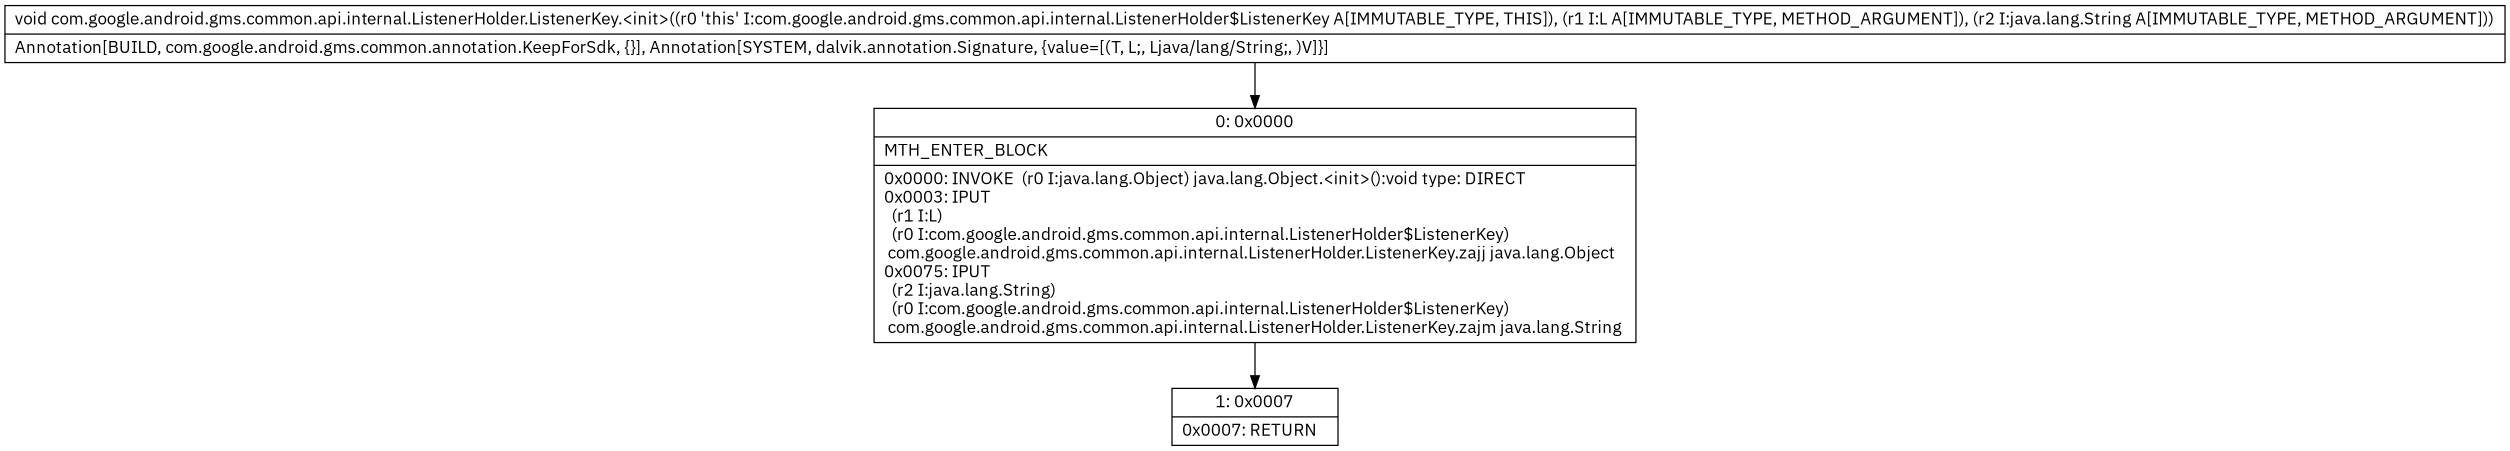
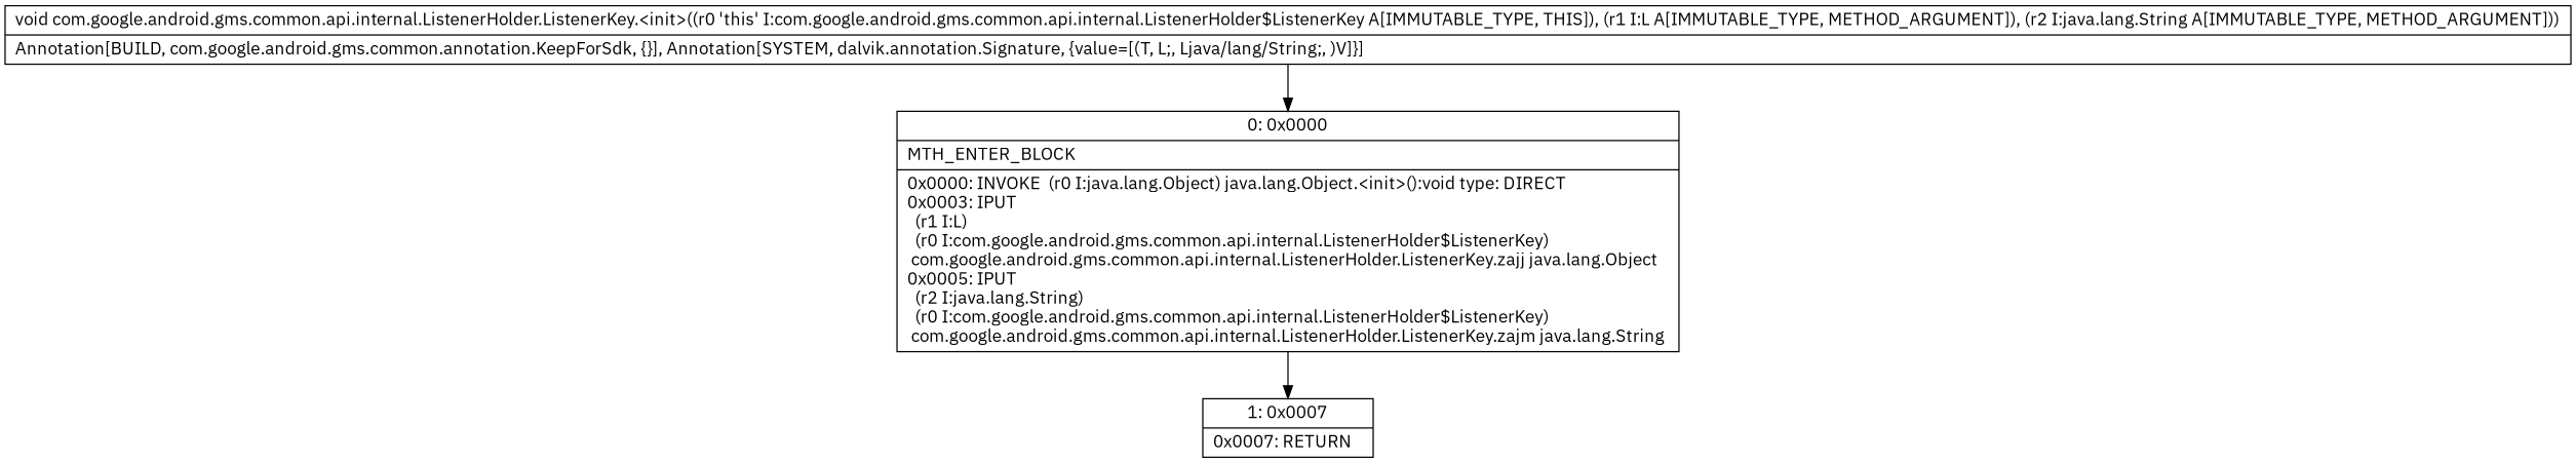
  digraph {
    fontname="IBM Plex Sans"
    node [shape=record fontname="IBM Plex Sans"]
    edge [fontname="IBM Plex Sans"]
-   n1 [label="{0\:\ 0x0000|MTH_ENTER_BLOCK\l|0x0000: INVOKE  (r0 I:java.lang.Object) java.lang.Object.\<init\>():void type: DIRECT \l0x0003: IPUT  \l  (r1 I:L)\l  (r0 I:com.google.android.gms.common.api.internal.ListenerHolder$ListenerKey)\l com.google.android.gms.common.api.internal.ListenerHolder.ListenerKey.zajj java.lang.Object \l0x0075: IPUT  \l  (r2 I:java.lang.String)\l  (r0 I:com.google.android.gms.common.api.internal.ListenerHolder$ListenerKey)\l com.google.android.gms.common.api.internal.ListenerHolder.ListenerKey.zajm java.lang.String \l}"]
+   n1 [label="{0\:\ 0x0000|MTH_ENTER_BLOCK\l|0x0000: INVOKE  (r0 I:java.lang.Object) java.lang.Object.\<init\>():void type: DIRECT \l0x0003: IPUT  \l  (r1 I:L)\l  (r0 I:com.google.android.gms.common.api.internal.ListenerHolder$ListenerKey)\l com.google.android.gms.common.api.internal.ListenerHolder.ListenerKey.zajj java.lang.Object \l0x0005: IPUT  \l  (r2 I:java.lang.String)\l  (r0 I:com.google.android.gms.common.api.internal.ListenerHolder$ListenerKey)\l com.google.android.gms.common.api.internal.ListenerHolder.ListenerKey.zajm java.lang.String \l}"]
    n2 [label="{1\:\ 0x0007|0x0007: RETURN   \l}"]
    n3 [label="{void com.google.android.gms.common.api.internal.ListenerHolder.ListenerKey.\<init\>((r0 'this' I:com.google.android.gms.common.api.internal.ListenerHolder$ListenerKey A[IMMUTABLE_TYPE, THIS]), (r1 I:L A[IMMUTABLE_TYPE, METHOD_ARGUMENT]), (r2 I:java.lang.String A[IMMUTABLE_TYPE, METHOD_ARGUMENT]))  | Annotation[BUILD, com.google.android.gms.common.annotation.KeepForSdk, \{\}], Annotation[SYSTEM, dalvik.annotation.Signature, \{value=[(T, L;, Ljava\/lang\/String;, )V]\}]\l}"]
    n1 -> n2
    n3 -> n1
  }
